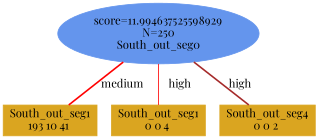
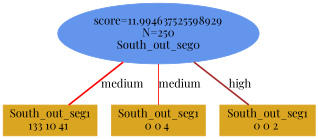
  digraph {
    fontname="Playfair Display"
    node [color=goldenrod fontname="Playfair Display" shape=box style=filled]
    edge [color=red dir=none fontname="Playfair Display" style=bold]
    n1 [color=cornflowerblue label="score=11.994637525598929\nN=250\nSouth_out_seg0" shape=ellipse]
-   n2 [label="South_out_seg1\n193 10 41 "]
+   n2 [label="South_out_seg1\n133 10 41 "]
    n3 [label="South_out_seg1\n0 0 4 "]
-   n4 [label="South_out_seg4\n0 0 2 "]
+   n4 [label="South_out_seg1\n0 0 2 "]
    subgraph sub_1 {
      rank=same
      n1
    }
    subgraph sub_2 {
      rank=same
      n2
    }
    subgraph sub_3 {
      rank=same
      n3
    }
    subgraph sub_4 {
      rank=same
      n4
    }
    n1 -> n2 [label=medium]
-   n1 -> n3 [label=high style=solid]
+   n1 -> n3 [label=medium style=solid]
    n1 -> n4 [color=brown label=high]
  }
